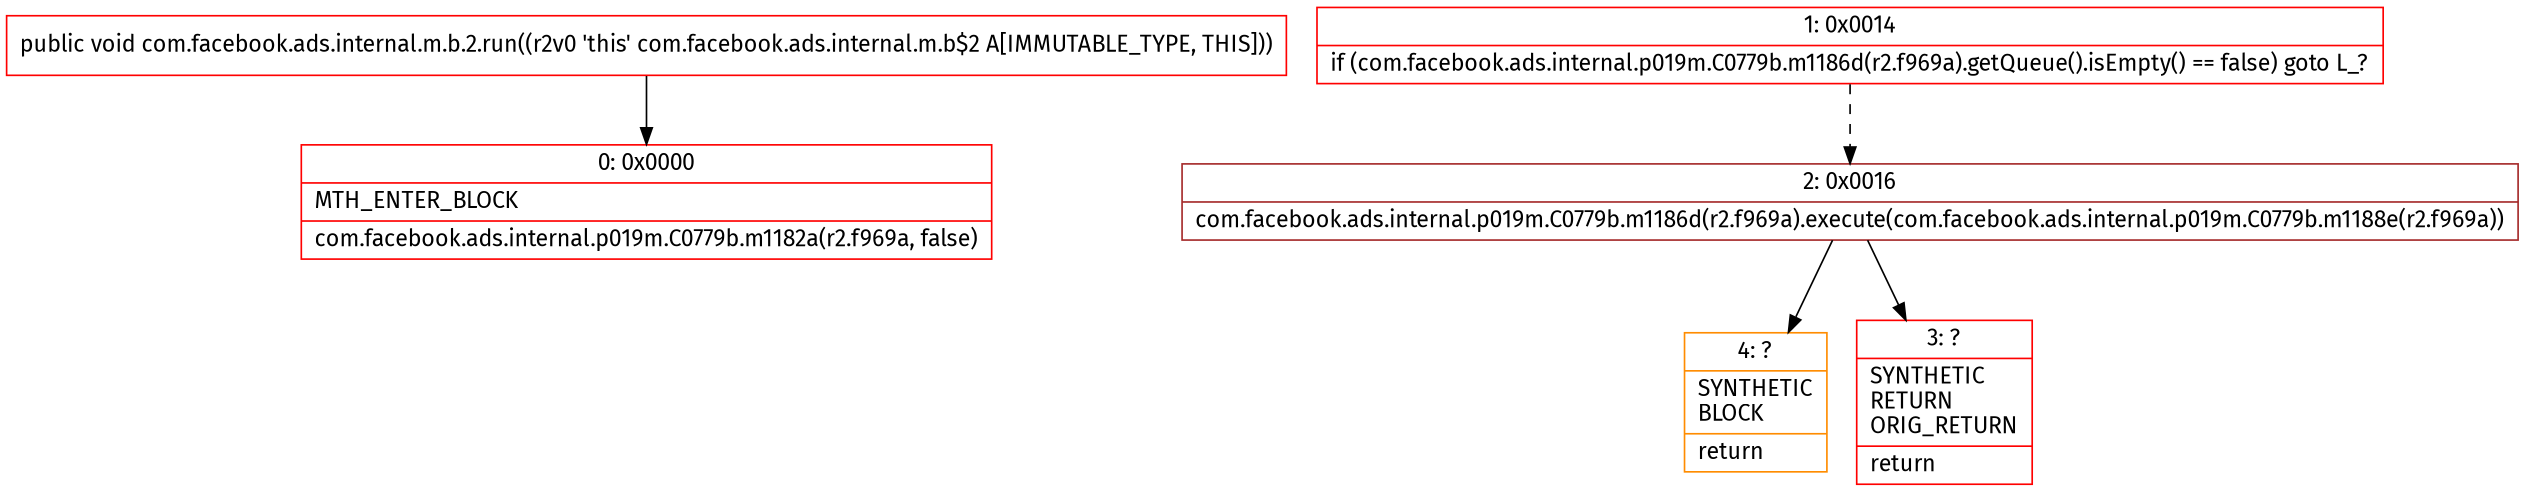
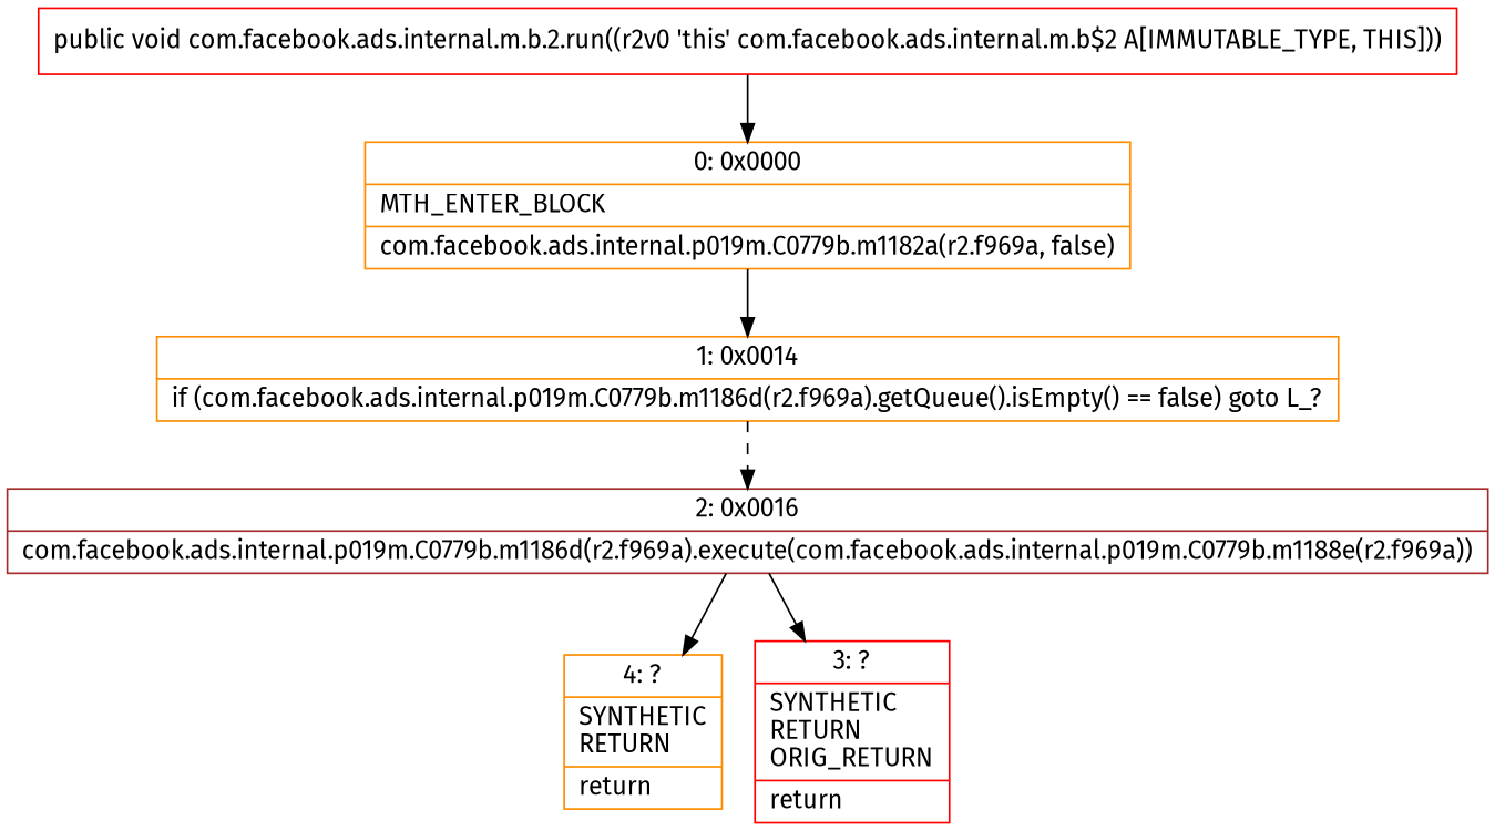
  digraph {
    fontname="Fira Sans"
    node [color=darkorange fontname="Fira Sans" shape=record]
    edge [fontname="Fira Sans"]
-   n1 [color=red label="{0\:\ 0x0000|MTH_ENTER_BLOCK\l|com.facebook.ads.internal.p019m.C0779b.m1182a(r2.f969a, false)\l}"]
-   n2 [color=red label="{1\:\ 0x0014|if (com.facebook.ads.internal.p019m.C0779b.m1186d(r2.f969a).getQueue().isEmpty() == false) goto L_?\l}"]
+   n1 [label="{0\:\ 0x0000|MTH_ENTER_BLOCK\l|com.facebook.ads.internal.p019m.C0779b.m1182a(r2.f969a, false)\l}"]
+   n2 [label="{1\:\ 0x0014|if (com.facebook.ads.internal.p019m.C0779b.m1186d(r2.f969a).getQueue().isEmpty() == false) goto L_?\l}"]
    n3 [color=brown label="{2\:\ 0x0016|com.facebook.ads.internal.p019m.C0779b.m1186d(r2.f969a).execute(com.facebook.ads.internal.p019m.C0779b.m1188e(r2.f969a))\l}"]
-   n4 [label="{4\:\ ?|SYNTHETIC\lBLOCK\l|return\l}"]
+   n4 [label="{4\:\ ?|SYNTHETIC\lRETURN\l|return\l}"]
    n5 [color=red label="{3\:\ ?|SYNTHETIC\lRETURN\lORIG_RETURN\l|return\l}"]
    n6 [color=red label="{public void com.facebook.ads.internal.m.b.2.run((r2v0 'this' com.facebook.ads.internal.m.b$2 A[IMMUTABLE_TYPE, THIS])) }"]
+   n1 -> n2
    n2 -> n3 [style=dashed]
    n3 -> n4
    n3 -> n5
    n6 -> n1
  }
